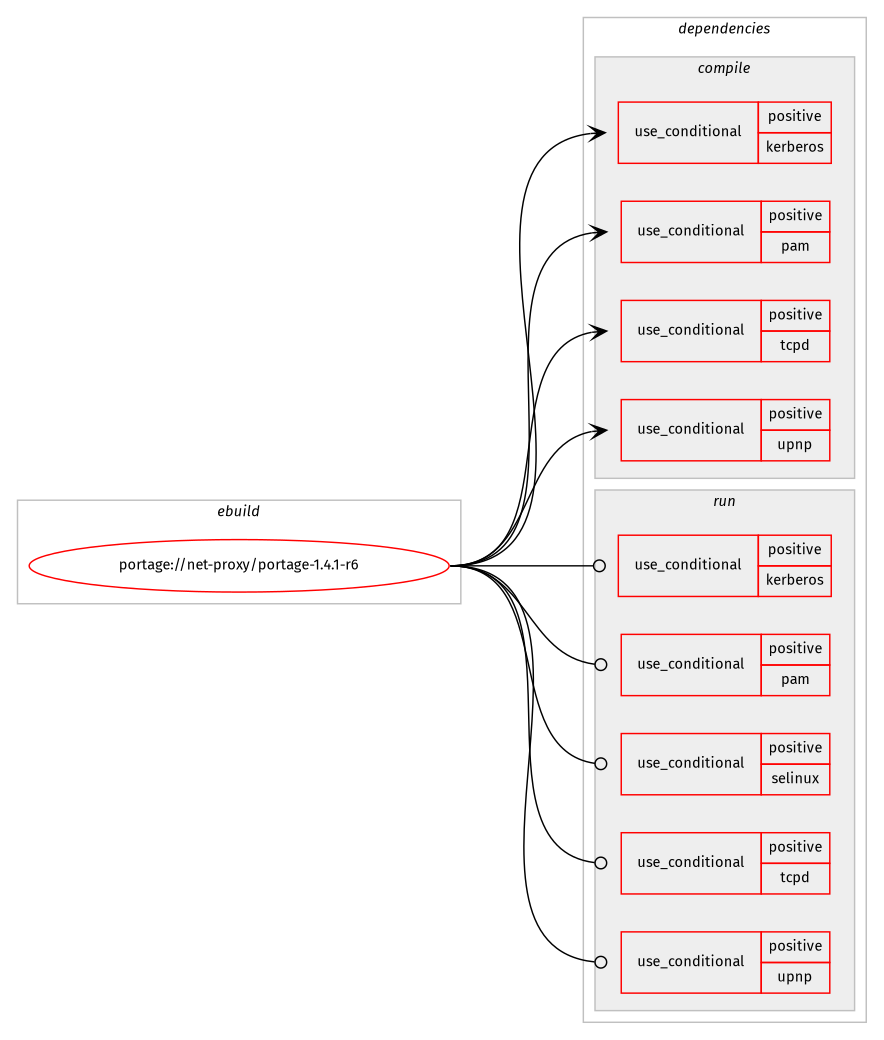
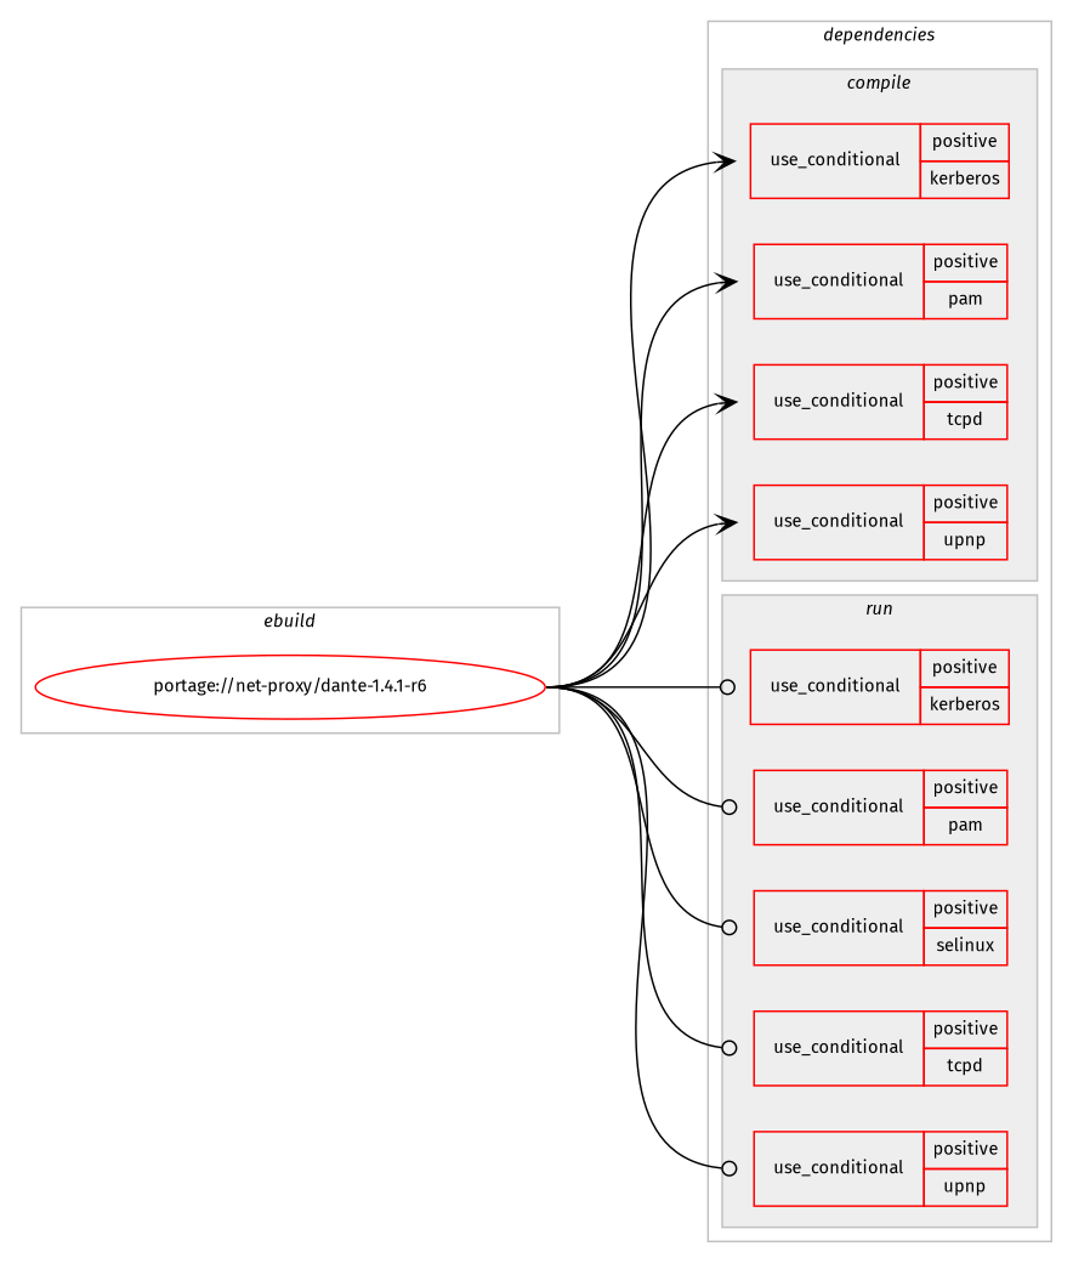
  digraph {
    compound=true
    concentrate=true
    fontname="Fira Sans"
    fontsize=10
    newrank=true
    rankdir=LR
    ranksep=1.5
    node [color=red fontname="Fira Sans" fontsize=10 shape=none]
    edge [arrowhead=odot headport=w style=solid tailport=e weight=20 fontname="Fira Sans"]
-   n1 [label="portage://net-proxy/portage-1.4.1-r6" width=4 shape=""]
+   n1 [label="portage://net-proxy/dante-1.4.1-r6" width=4 shape=""]
    n2 [label=<<TABLE BORDER="0" CELLBORDER="1" CELLSPACING="0" CELLPADDING="4"><TR><TD ROWSPAN="3" CELLPADDING="10">use_conditional</TD></TR><TR><TD>positive</TD></TR><TR><TD>kerberos</TD></TR></TABLE>>]
    n3 [label=<<TABLE BORDER="0" CELLBORDER="1" CELLSPACING="0" CELLPADDING="4"><TR><TD ROWSPAN="3" CELLPADDING="10">use_conditional</TD></TR><TR><TD>positive</TD></TR><TR><TD>pam</TD></TR></TABLE>>]
    n4 [label=<<TABLE BORDER="0" CELLBORDER="1" CELLSPACING="0" CELLPADDING="4"><TR><TD ROWSPAN="3" CELLPADDING="10">use_conditional</TD></TR><TR><TD>positive</TD></TR><TR><TD>tcpd</TD></TR></TABLE>>]
    n5 [label=<<TABLE BORDER="0" CELLBORDER="1" CELLSPACING="0" CELLPADDING="4"><TR><TD ROWSPAN="3" CELLPADDING="10">use_conditional</TD></TR><TR><TD>positive</TD></TR><TR><TD>upnp</TD></TR></TABLE>>]
    n6 [label=<<TABLE BORDER="0" CELLBORDER="1" CELLSPACING="0" CELLPADDING="4"><TR><TD ROWSPAN="3" CELLPADDING="10">use_conditional</TD></TR><TR><TD>positive</TD></TR><TR><TD>kerberos</TD></TR></TABLE>>]
    n7 [label=<<TABLE BORDER="0" CELLBORDER="1" CELLSPACING="0" CELLPADDING="4"><TR><TD ROWSPAN="3" CELLPADDING="10">use_conditional</TD></TR><TR><TD>positive</TD></TR><TR><TD>pam</TD></TR></TABLE>>]
    n8 [label=<<TABLE BORDER="0" CELLBORDER="1" CELLSPACING="0" CELLPADDING="4"><TR><TD ROWSPAN="3" CELLPADDING="10">use_conditional</TD></TR><TR><TD>positive</TD></TR><TR><TD>selinux</TD></TR></TABLE>>]
    n9 [label=<<TABLE BORDER="0" CELLBORDER="1" CELLSPACING="0" CELLPADDING="4"><TR><TD ROWSPAN="3" CELLPADDING="10">use_conditional</TD></TR><TR><TD>positive</TD></TR><TR><TD>tcpd</TD></TR></TABLE>>]
    n10 [label=<<TABLE BORDER="0" CELLBORDER="1" CELLSPACING="0" CELLPADDING="4"><TR><TD ROWSPAN="3" CELLPADDING="10">use_conditional</TD></TR><TR><TD>positive</TD></TR><TR><TD>upnp</TD></TR></TABLE>>]
    subgraph cluster_1 {
      color=gray
      label=<<i>ebuild</i>>
      rank=same
      n1
    }
    subgraph cluster_2 {
      color=gray
      label=<<i>dependencies</i>>
      subgraph cluster_3 {
        color=gray
        fillcolor="#eeeeee"
        label=<<i>compile</i>>
        style=filled
        subgraph sub_4 {
          color=gray
          fillcolor="#eeeeee"
          label=<<i>compile</i>>
          style=filled
          n2
        }
        subgraph sub_5 {
          color=gray
          fillcolor="#eeeeee"
          label=<<i>compile</i>>
          style=filled
          n3
        }
        subgraph sub_6 {
          color=gray
          fillcolor="#eeeeee"
          label=<<i>compile</i>>
          style=filled
          n4
        }
        subgraph sub_7 {
          color=gray
          fillcolor="#eeeeee"
          label=<<i>compile</i>>
          style=filled
          n5
        }
      }
      subgraph cluster_8 {
        color=gray
        fillcolor="#eeeeee"
        label=<<i>compile and run</i>>
        style=filled
      }
      subgraph cluster_9 {
        color=gray
        fillcolor="#eeeeee"
        label=<<i>run</i>>
        style=filled
        subgraph sub_10 {
          color=gray
          fillcolor="#eeeeee"
          label=<<i>run</i>>
          style=filled
          n6
        }
        subgraph sub_11 {
          color=gray
          fillcolor="#eeeeee"
          label=<<i>run</i>>
          style=filled
          n7
        }
        subgraph sub_12 {
          color=gray
          fillcolor="#eeeeee"
          label=<<i>run</i>>
          style=filled
          n8
        }
        subgraph sub_13 {
          color=gray
          fillcolor="#eeeeee"
          label=<<i>run</i>>
          style=filled
          n9
        }
        subgraph sub_14 {
          color=gray
          fillcolor="#eeeeee"
          label=<<i>run</i>>
          style=filled
          n10
        }
      }
    }
    subgraph cluster_15 {
      color=gray
      label=<<i>candidates</i>>
      rank=same
    }
    n1 -> n2 [arrowhead=vee]
    n1 -> n3 [arrowhead=vee]
    n1 -> n4 [arrowhead=vee]
    n1 -> n5 [arrowhead=vee]
    n1 -> n6
    n1 -> n7
    n1 -> n8
    n1 -> n9
    n1 -> n10
  }
